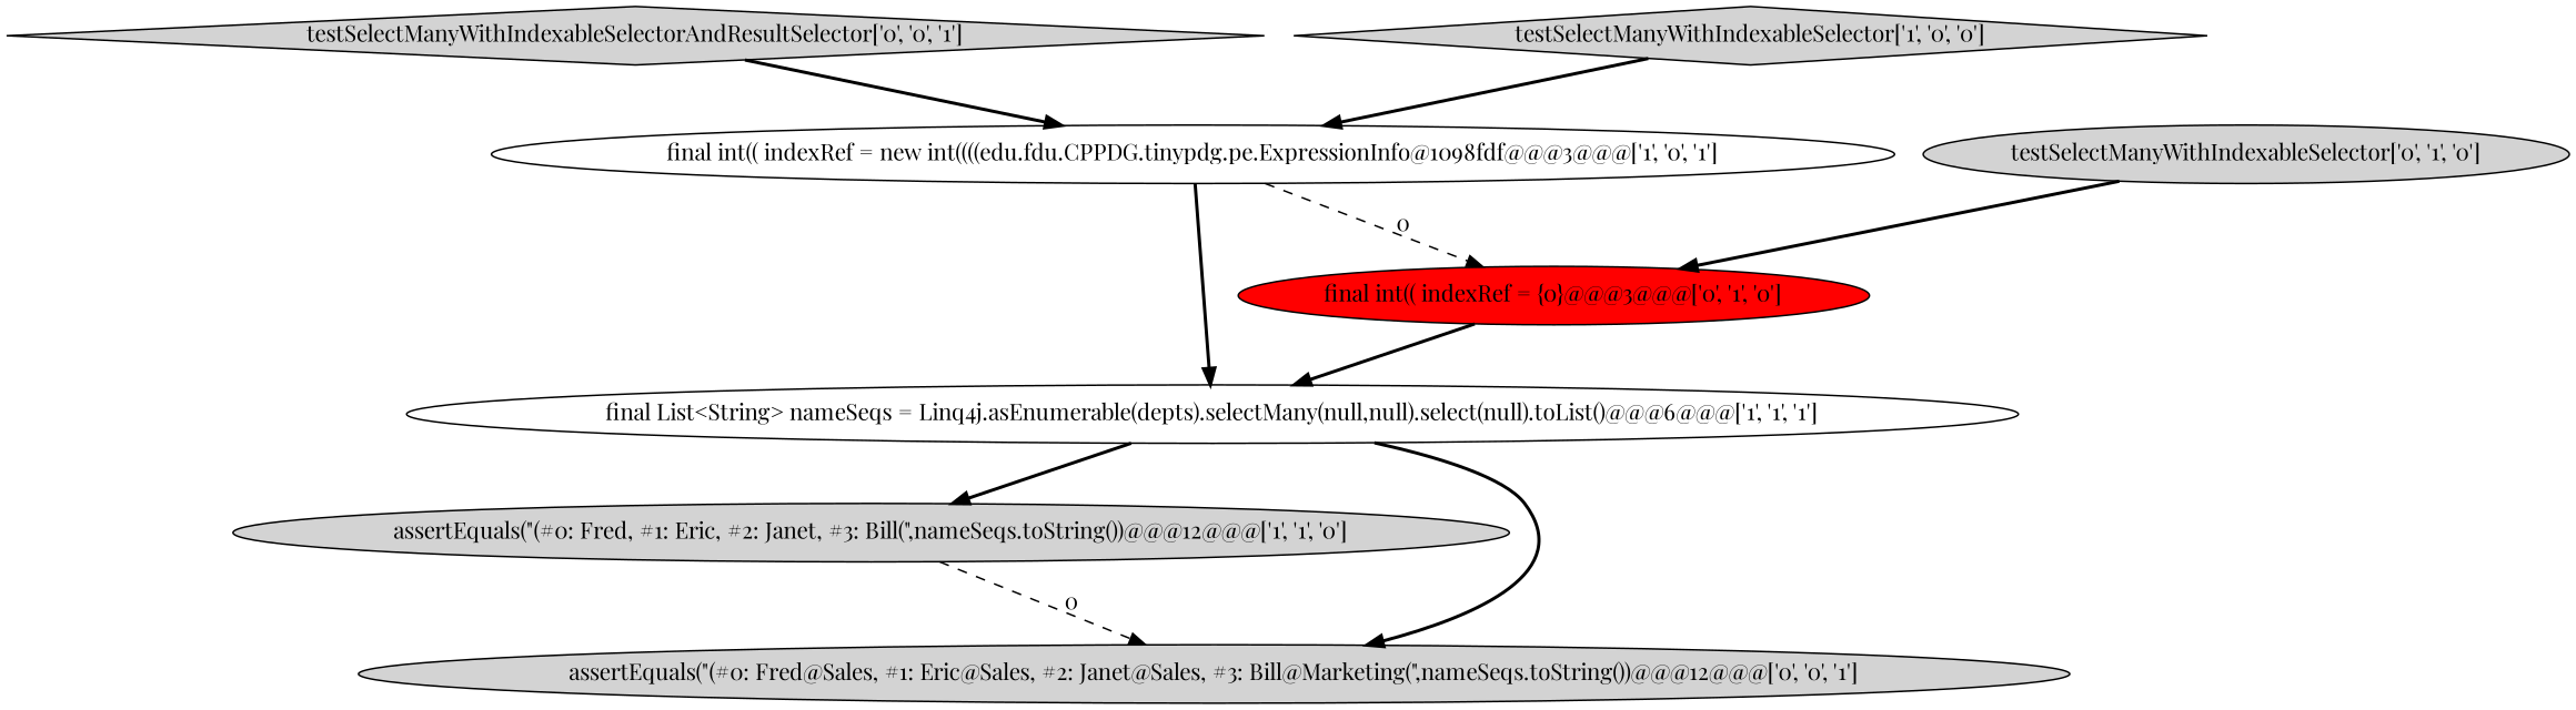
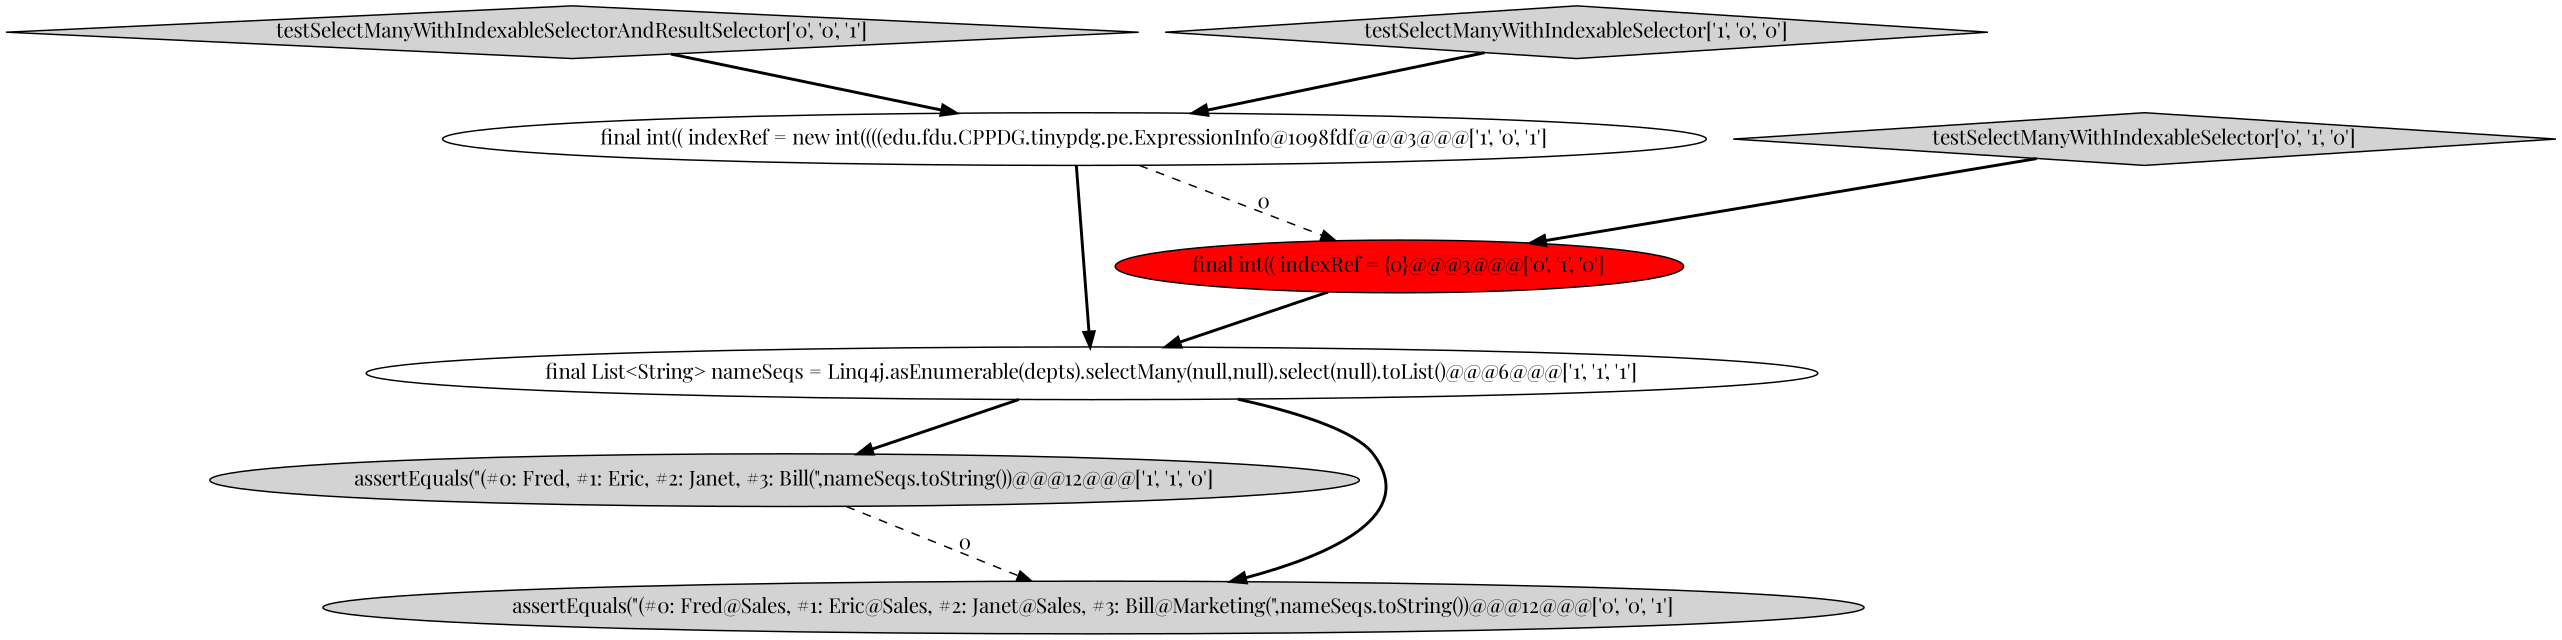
  digraph {
    fontname="Playfair Display"
    node [fillcolor=lightgray shape=ellipse style=filled fontname="Playfair Display"]
    edge [style=bold fontname="Playfair Display"]
    n1 [label="testSelectManyWithIndexableSelectorAndResultSelector['0', '0', '1']" shape=diamond]
    n2 [fillcolor=white label="final int(( indexRef = new int((((edu.fdu.CPPDG.tinypdg.pe.ExpressionInfo@1098fdf@@@3@@@['1', '0', '1']"]
    n3 [fillcolor=white label="final List<String> nameSeqs = Linq4j.asEnumerable(depts).selectMany(null,null).select(null).toList()@@@6@@@['1', '1', '1']"]
    n4 [label="assertEquals(\"(#0: Fred, #1: Eric, #2: Janet, #3: Bill(\",nameSeqs.toString())@@@12@@@['1', '1', '0']"]
    n5 [label="assertEquals(\"(#0: Fred@Sales, #1: Eric@Sales, #2: Janet@Sales, #3: Bill@Marketing(\",nameSeqs.toString())@@@12@@@['0', '0', '1']"]
-   n6 [label="testSelectManyWithIndexableSelector['0', '1', '0']"]
+   n6 [label="testSelectManyWithIndexableSelector['0', '1', '0']" shape=diamond]
    n7 [fillcolor=red label="final int(( indexRef = {0}@@@3@@@['0', '1', '0']"]
    n8 [label="testSelectManyWithIndexableSelector['1', '0', '0']" shape=diamond]
    n1 -> n2
    n2 -> n3
    n2 -> n7 [label=0 style=dashed]
    n3 -> n4
    n3 -> n5
    n4 -> n5 [label=0 style=dashed]
    n6 -> n7
    n7 -> n3
    n8 -> n2
  }
